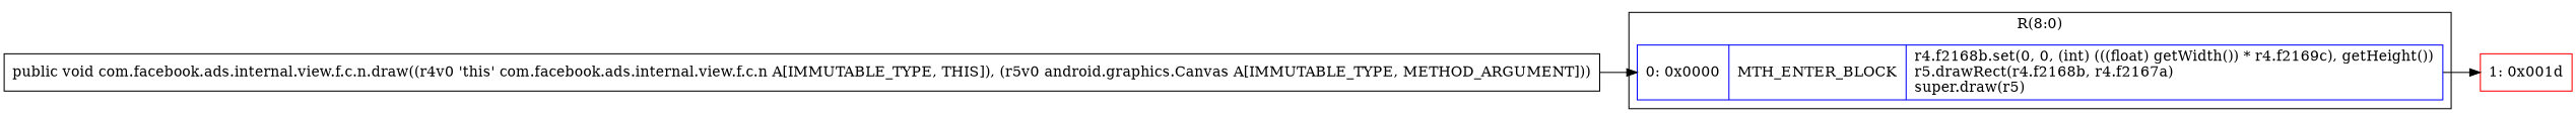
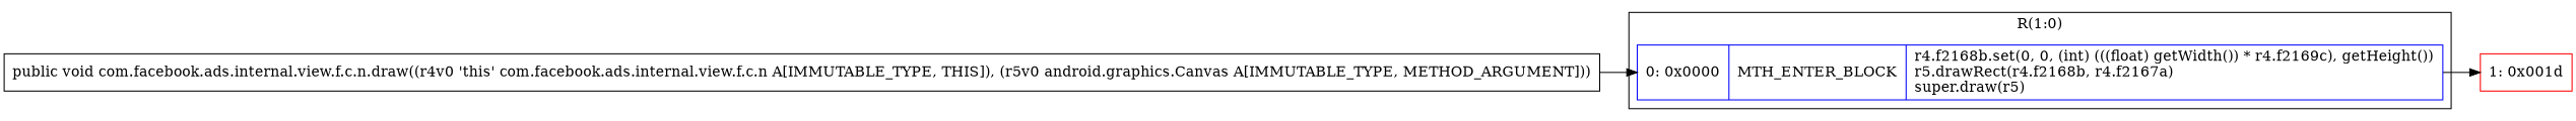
  digraph {
    rankdir=LR
    node [shape=record]
    n1 [color=blue label="{0\:\ 0x0000|MTH_ENTER_BLOCK\l|r4.f2168b.set(0, 0, (int) (((float) getWidth()) * r4.f2169c), getHeight())\lr5.drawRect(r4.f2168b, r4.f2167a)\lsuper.draw(r5)\l}"]
    n2 [color=red label="{1\:\ 0x001d}"]
    n3 [label="{public void com.facebook.ads.internal.view.f.c.n.draw((r4v0 'this' com.facebook.ads.internal.view.f.c.n A[IMMUTABLE_TYPE, THIS]), (r5v0 android.graphics.Canvas A[IMMUTABLE_TYPE, METHOD_ARGUMENT])) }"]
    subgraph cluster_1 {
-     label="R(8:0)"
+     label="R(1:0)"
      n1
    }
    n1 -> n2
    n3 -> n1
  }
